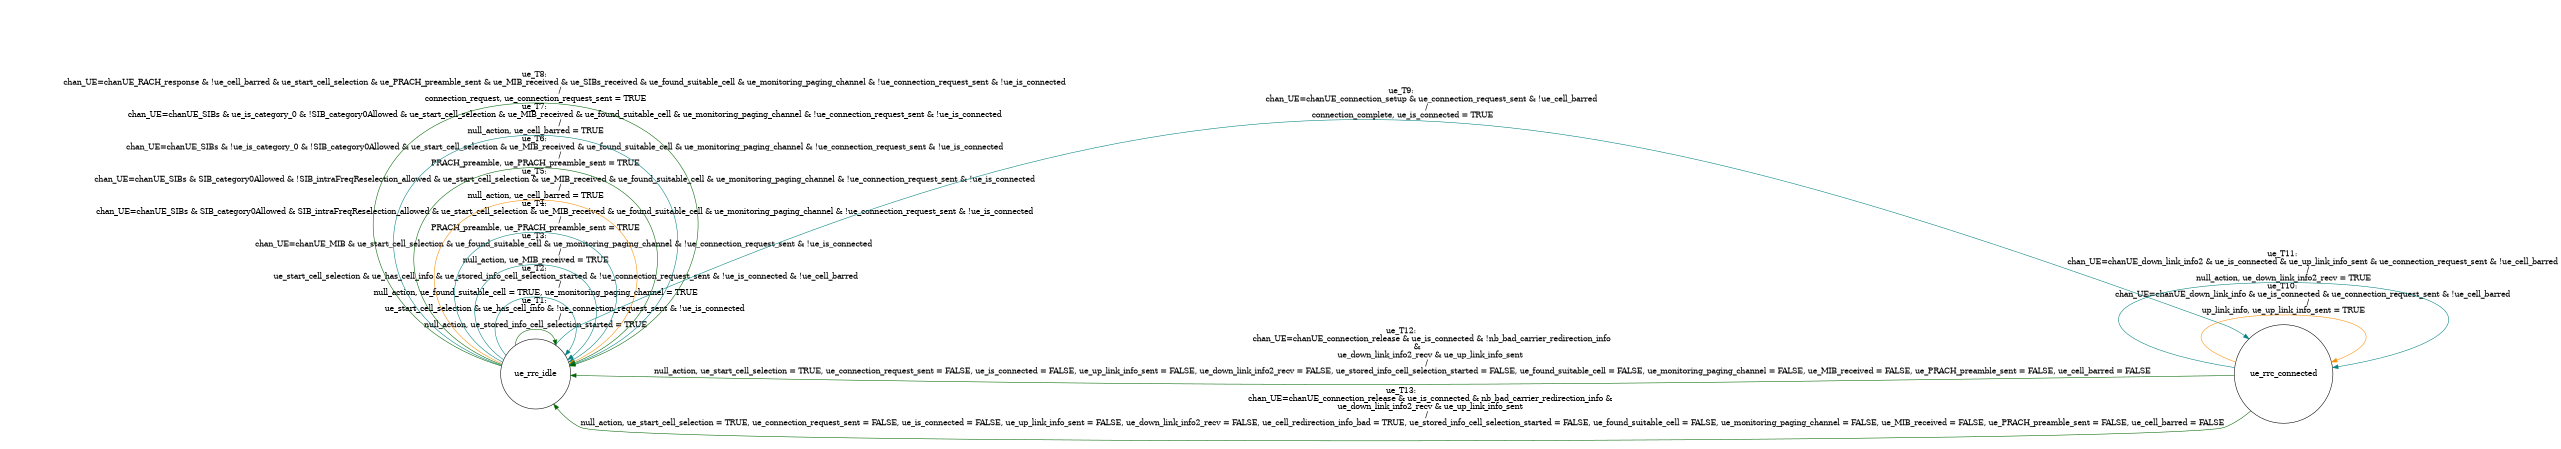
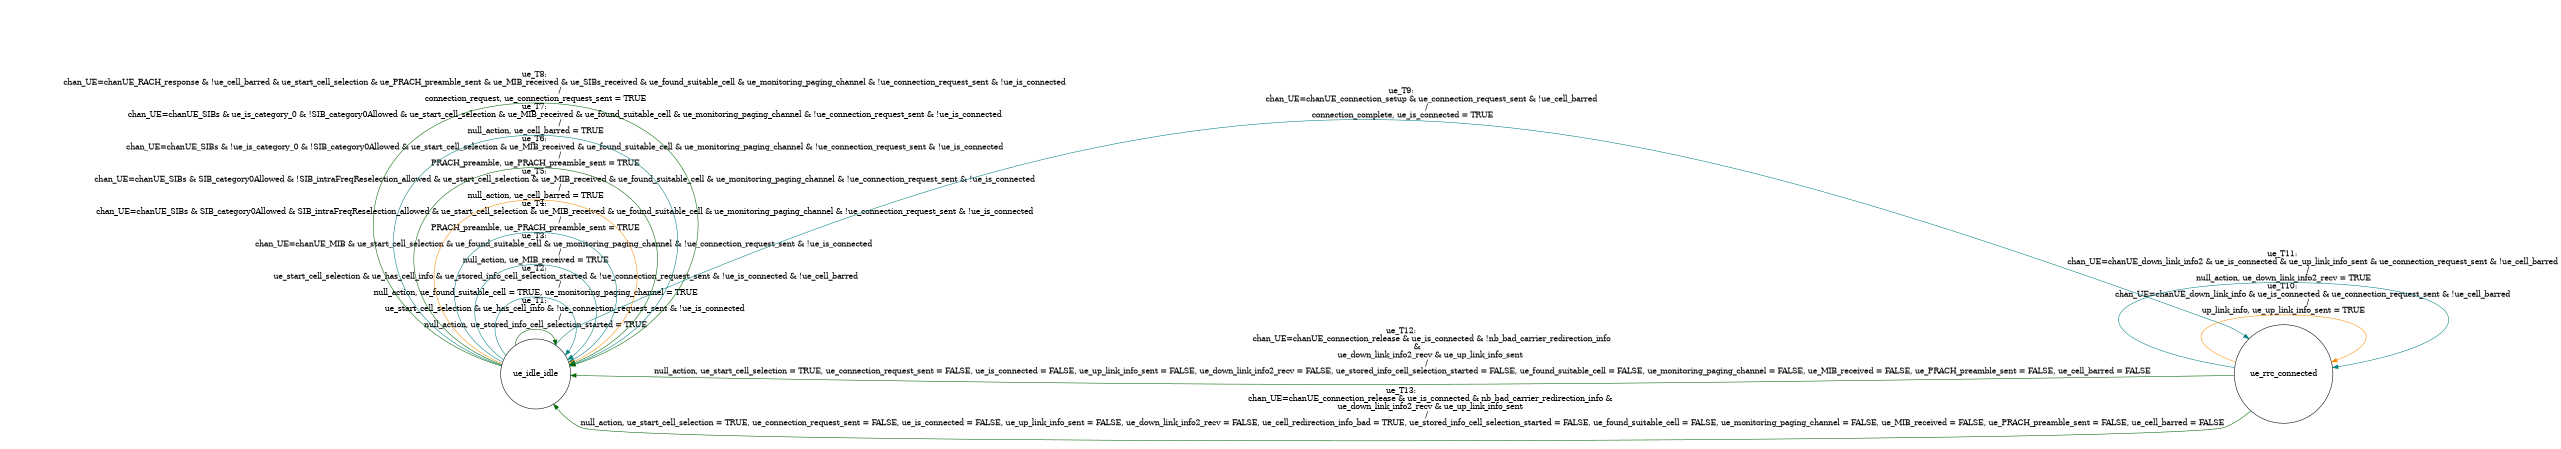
  digraph {
    rankdir=LR
    node [shape=circle]
    edge [color=teal]
-   n1 [label=ue_rrc_idle]
+   n1 [label=ue_idle_idle]
    n2 [label=ue_rrc_connected]
    n1 -> n1 [label="ue_T1: \n                         ue_start_cell_selection & ue_has_cell_info & !ue_connection_request_sent & !ue_is_connected \n                    /\nnull_action, ue_stored_info_cell_selection_started = TRUE" color=darkgreen]
    n1 -> n1 [label="ue_T2: \n                         ue_start_cell_selection & ue_has_cell_info & ue_stored_info_cell_selection_started & !ue_connection_request_sent & !ue_is_connected & !ue_cell_barred\n                    /\nnull_action, ue_found_suitable_cell = TRUE, ue_monitoring_paging_channel = TRUE"]
    n1 -> n1 [label="ue_T3: \n                        chan_UE=chanUE_MIB & ue_start_cell_selection & ue_found_suitable_cell & ue_monitoring_paging_channel & !ue_connection_request_sent & !ue_is_connected \n                    /\nnull_action, ue_MIB_received = TRUE"]
    n1 -> n1 [label="ue_T4: \n                         chan_UE=chanUE_SIBs & SIB_category0Allowed & SIB_intraFreqReselection_allowed & ue_start_cell_selection & ue_MIB_received & ue_found_suitable_cell & ue_monitoring_paging_channel & !ue_connection_request_sent & !ue_is_connected \n                    /\nPRACH_preamble, ue_PRACH_preamble_sent = TRUE"]
    n1 -> n1 [label="ue_T5: \n                         chan_UE=chanUE_SIBs & SIB_category0Allowed & !SIB_intraFreqReselection_allowed & ue_start_cell_selection & ue_MIB_received & ue_found_suitable_cell & ue_monitoring_paging_channel & !ue_connection_request_sent & !ue_is_connected \n                    /\nnull_action, ue_cell_barred = TRUE" color=darkorange]
    n1 -> n1 [label="ue_T6: \n                         chan_UE=chanUE_SIBs & !ue_is_category_0 & !SIB_category0Allowed & ue_start_cell_selection & ue_MIB_received & ue_found_suitable_cell & ue_monitoring_paging_channel & !ue_connection_request_sent & !ue_is_connected \n                    /\nPRACH_preamble, ue_PRACH_preamble_sent = TRUE" color=darkgreen]
    n1 -> n1 [label="ue_T7: \n                         chan_UE=chanUE_SIBs & ue_is_category_0 & !SIB_category0Allowed & ue_start_cell_selection & ue_MIB_received & ue_found_suitable_cell & ue_monitoring_paging_channel & !ue_connection_request_sent & !ue_is_connected \n                    /\nnull_action, ue_cell_barred = TRUE"]
    n1 -> n1 [label="ue_T8: \n                         chan_UE=chanUE_RACH_response & !ue_cell_barred & ue_start_cell_selection & ue_PRACH_preamble_sent & ue_MIB_received & ue_SIBs_received & ue_found_suitable_cell & ue_monitoring_paging_channel & !ue_connection_request_sent & !ue_is_connected \n                    /\nconnection_request, ue_connection_request_sent = TRUE" color=darkgreen]
    n1 -> n2 [label="ue_T9: \n                        chan_UE=chanUE_connection_setup & ue_connection_request_sent & !ue_cell_barred\n                    /\nconnection_complete, ue_is_connected = TRUE"]
    n2 -> n1 [label="ue_T12: \n                        chan_UE=chanUE_connection_release & ue_is_connected & !nb_bad_carrier_redirection_info\n             & \n                        ue_down_link_info2_recv & ue_up_link_info_sent \n                    /\nnull_action, ue_start_cell_selection = TRUE, ue_connection_request_sent = FALSE, ue_is_connected = FALSE, ue_up_link_info_sent = FALSE, ue_down_link_info2_recv = FALSE, ue_stored_info_cell_selection_started = FALSE, ue_found_suitable_cell = FALSE, ue_monitoring_paging_channel = FALSE, ue_MIB_received = FALSE, ue_PRACH_preamble_sent = FALSE, ue_cell_barred = FALSE" color=darkgreen]
    n2 -> n1 [label="ue_T13: \n                        chan_UE=chanUE_connection_release & ue_is_connected & nb_bad_carrier_redirection_info & \n                        ue_down_link_info2_recv & ue_up_link_info_sent \n                    /\nnull_action, ue_start_cell_selection = TRUE, ue_connection_request_sent = FALSE, ue_is_connected = FALSE, ue_up_link_info_sent = FALSE, ue_down_link_info2_recv = FALSE, ue_cell_redirection_info_bad = TRUE, ue_stored_info_cell_selection_started = FALSE, ue_found_suitable_cell = FALSE, ue_monitoring_paging_channel = FALSE, ue_MIB_received = FALSE, ue_PRACH_preamble_sent = FALSE, ue_cell_barred = FALSE" color=darkgreen]
    n2 -> n2 [label="ue_T10: \n                        chan_UE=chanUE_down_link_info & ue_is_connected & ue_connection_request_sent & !ue_cell_barred\n                    /\nup_link_info, ue_up_link_info_sent = TRUE" color=darkorange]
    n2 -> n2 [label="ue_T11: \n                        chan_UE=chanUE_down_link_info2 & ue_is_connected & ue_up_link_info_sent & ue_connection_request_sent & !ue_cell_barred\n                    /\nnull_action, ue_down_link_info2_recv = TRUE"]
  }
